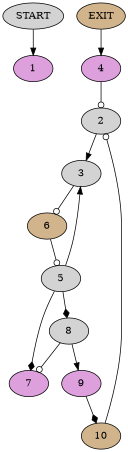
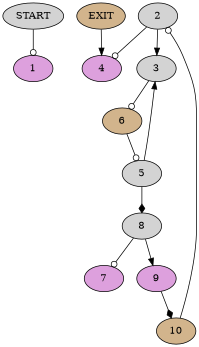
  digraph {
    node [fillcolor=lightgrey style=filled]
    edge [arrowhead=normal]
    n1 [label=START]
    1 [fillcolor=plum]
    n3 [fillcolor=tan label=EXIT]
    4 [fillcolor=plum]
    2
    3
    6 [fillcolor=tan]
    5
    7 [fillcolor=plum]
    8
    9 [fillcolor=plum]
    10 [fillcolor=tan]
-   n1 -> 1
+   n1 -> 1 [arrowhead=odot]
    n3 -> 4
-   4 -> 2 [arrowhead=odot]
+   2 -> 4 [arrowhead=odot]
    2 -> 3
    3 -> 6 [arrowhead=odot]
    6 -> 5 [arrowhead=odot]
    5 -> 3
-   5 -> 7 [arrowhead=diamond]
    5 -> 8 [arrowhead=diamond]
    8 -> 7 [arrowhead=odot]
    8 -> 9
    9 -> 10 [arrowhead=diamond]
    10 -> 2 [arrowhead=odot]
  }
